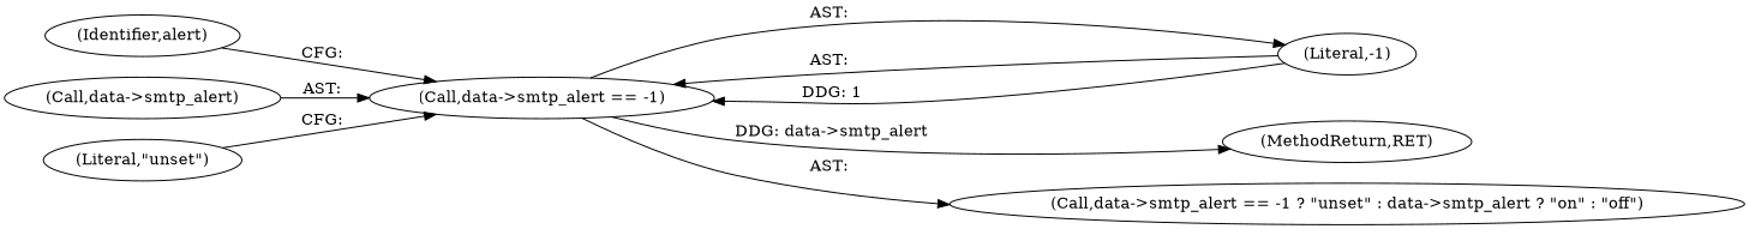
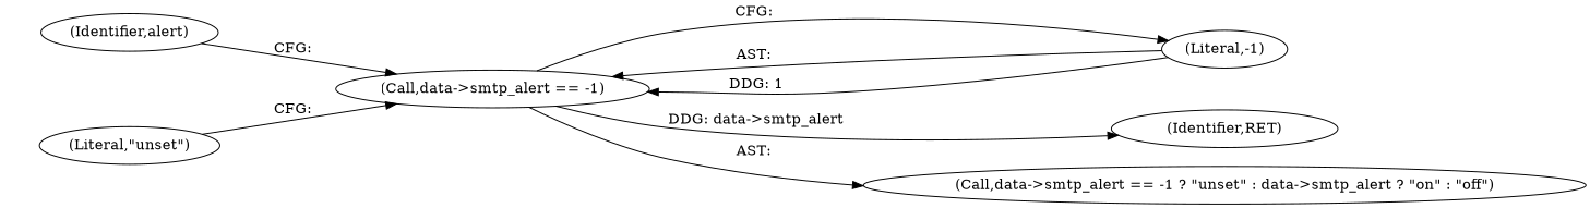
  digraph {
    rankdir=LR
    n1 [label="(Call,data->smtp_alert == -1)"]
    n2 [label="(Literal,-1)"]
-   n3 [label="(MethodReturn,RET)"]
+   n3 [label="(Identifier,RET)"]
    n4 [label="(Call,data->smtp_alert == -1 ? \"unset\" : data->smtp_alert ? \"on\" : \"off\")"]
    n5 [label="(Identifier,alert)"]
-   n6 [label="(Call,data->smtp_alert)"]
    n7 [label="(Literal,\"unset\")"]
-   n1 -> n2 [label="AST: "]
+   n1 -> n2 [label="CFG: "]
    n1 -> n3 [label="DDG: data->smtp_alert"]
    n1 -> n4 [label="AST: "]
    n2 -> n1 [label="AST: "]
    n2 -> n1 [label="DDG: 1"]
    n5 -> n1 [label="CFG: "]
-   n6 -> n1 [label="AST: "]
    n7 -> n1 [label="CFG: "]
  }
